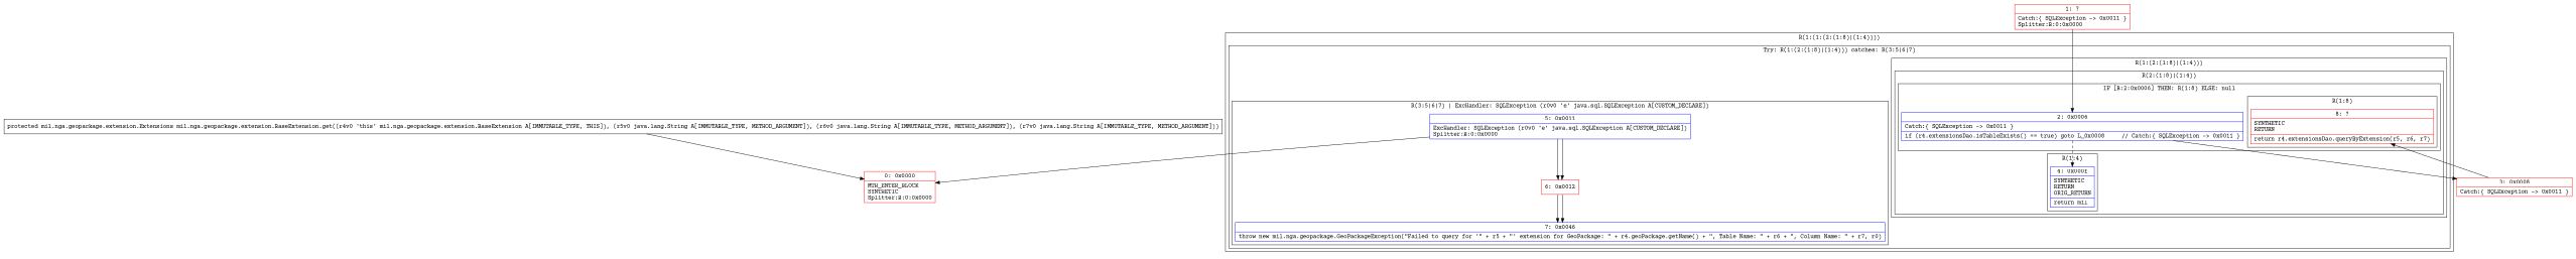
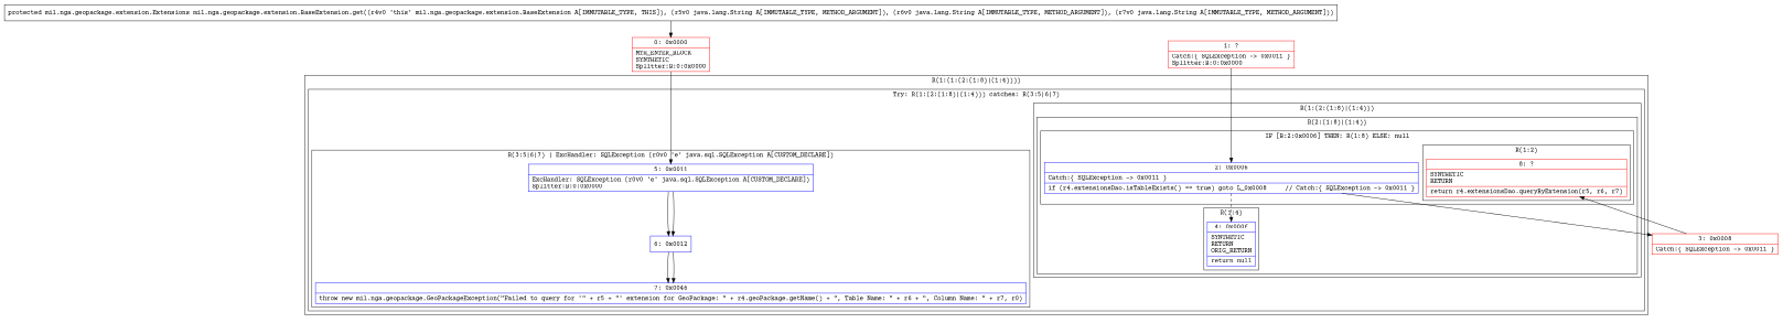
  digraph {
    fontname="Courier Prime"
    node [color=blue fontname="Courier Prime" shape=record]
    edge [fontname="Courier Prime"]
    n1 [color=red label="{8\:\ ?|SYNTHETIC\lRETURN\l|return r4.extensionsDao.queryByExtension(r5, r6, r7)\l}"]
    n2 [label="{2\:\ 0x0006|Catch:\{ SQLException \-\> 0x0011 \}\l|if (r4.extensionsDao.isTableExists() == true) goto L_0x0008     \/\/ Catch:\{ SQLException \-\> 0x0011 \}\l}"]
-   n3 [label="{4\:\ 0x000f|SYNTHETIC\lRETURN\lORIG_RETURN\l|return mil\l}"]
+   n3 [label="{4\:\ 0x000f|SYNTHETIC\lRETURN\lORIG_RETURN\l|return null\l}"]
    n4 [label="{5\:\ 0x0011|ExcHandler: SQLException (r0v0 'e' java.sql.SQLException A[CUSTOM_DECLARE])\lSplitter:B:0:0x0000\l}"]
-   n5 [color=red label="{6\:\ 0x0012}"]
+   n5 [label="{6\:\ 0x0012}"]
    n6 [label="{7\:\ 0x0046|throw new mil.nga.geopackage.GeoPackageException(\"Failed to query for '\" + r5 + \"' extension for GeoPackage: \" + r4.geoPackage.getName() + \", Table Name: \" + r6 + \", Column Name: \" + r7, r0)\l}"]
    n7 [color=red label="{3\:\ 0x0008|Catch:\{ SQLException \-\> 0x0011 \}\l}"]
    n8 [color=red label="{0\:\ 0x0000|MTH_ENTER_BLOCK\lSYNTHETIC\lSplitter:B:0:0x0000\l}"]
    n9 [color=red label="{1\:\ ?|Catch:\{ SQLException \-\> 0x0011 \}\lSplitter:B:0:0x0000\l}"]
    n10 [label="{protected mil.nga.geopackage.extension.Extensions mil.nga.geopackage.extension.BaseExtension.get((r4v0 'this' mil.nga.geopackage.extension.BaseExtension A[IMMUTABLE_TYPE, THIS]), (r5v0 java.lang.String A[IMMUTABLE_TYPE, METHOD_ARGUMENT]), (r6v0 java.lang.String A[IMMUTABLE_TYPE, METHOD_ARGUMENT]), (r7v0 java.lang.String A[IMMUTABLE_TYPE, METHOD_ARGUMENT])) }" color=""]
    subgraph cluster_1 {
      label="R(1:(1:(2:(1:8)|(1:4))))"
      subgraph cluster_2 {
        label="Try: R(1:(2:(1:8)|(1:4))) catches: R(3:5|6|7)"
        subgraph cluster_3 {
          label="R(1:(2:(1:8)|(1:4)))"
          subgraph cluster_4 {
            label="R(2:(1:8)|(1:4))"
            subgraph cluster_5 {
              label="IF [B:2:0x0006] THEN: R(1:8) ELSE: null"
              n2
              subgraph cluster_6 {
-               label="R(1:8)"
+               label="R(1:2)"
                n1
              }
            }
            subgraph cluster_7 {
              label="R(1:4)"
              n3
            }
          }
        }
        subgraph cluster_8 {
          label="R(3:5|6|7) | ExcHandler: SQLException (r0v0 'e' java.sql.SQLException A[CUSTOM_DECLARE])\l"
          n4
          n5
          n6
        }
      }
    }
    subgraph cluster_9 {
      label="R(3:5|6|7) | ExcHandler: SQLException (r0v0 'e' java.sql.SQLException A[CUSTOM_DECLARE])\l"
    }
    n2 -> n3 [style=dashed]
    n2 -> n7
    n4 -> n5
    n4 -> n5
    n5 -> n6
    n5 -> n6
    n7 -> n1
-   n4 -> n8
+   n8 -> n4
    n9 -> n2
    n10 -> n8
  }
